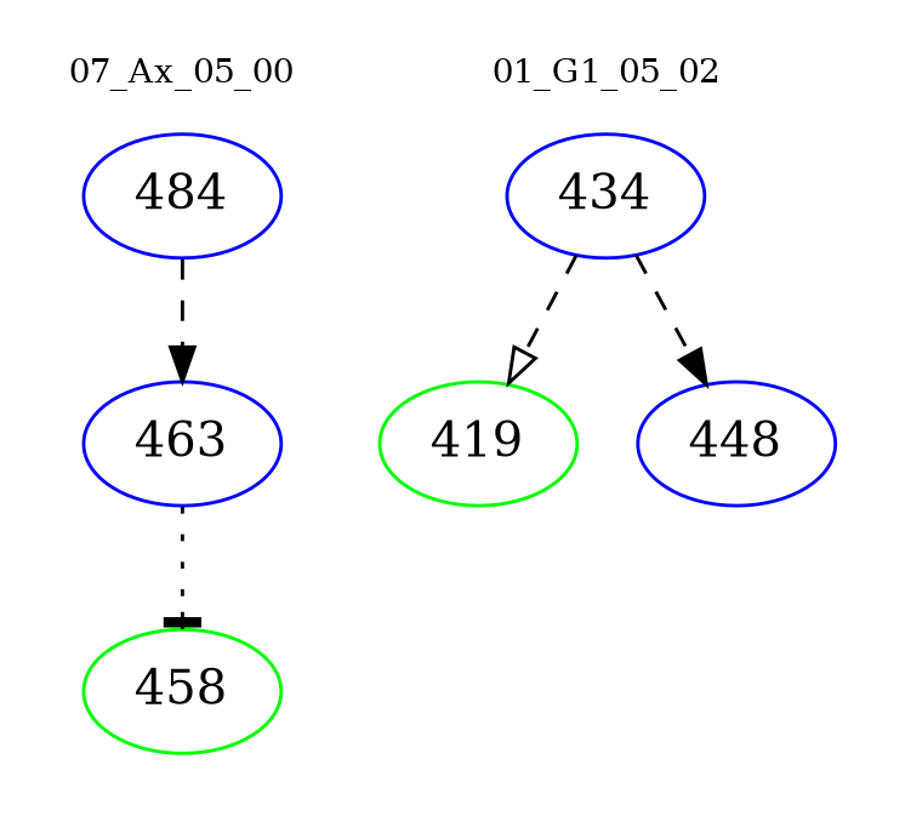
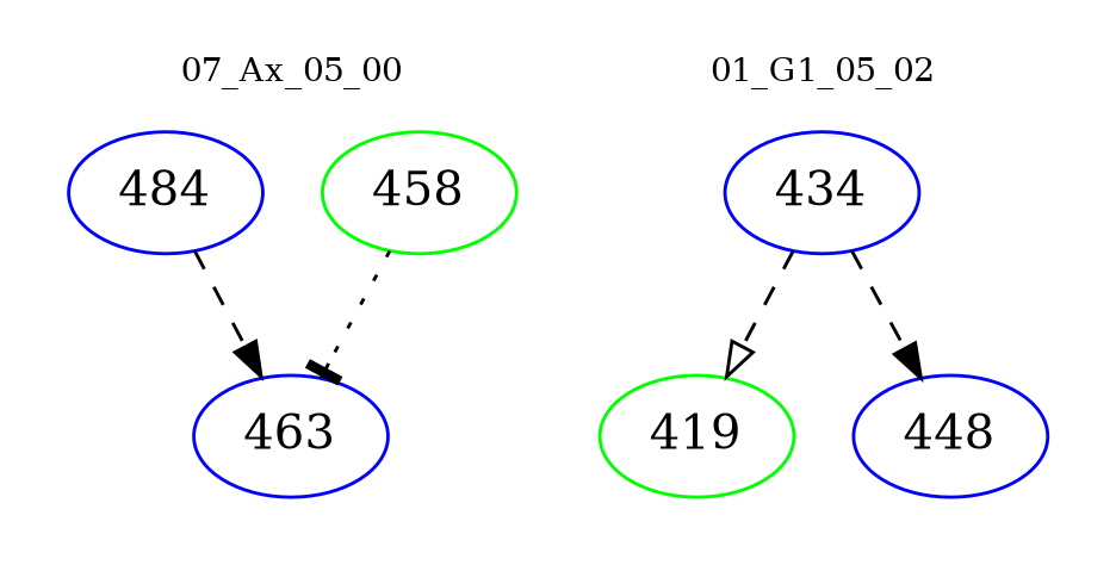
  digraph {
    node [color=blue]
    edge [arrowhead=normal color=black style=dashed]
    n1 [label=463]
    n2 [color=green label=458]
    n3 [label=484]
    n4 [label=434]
    n5 [color=green label=419]
    n6 [label=448]
    subgraph cluster_1 {
      color=white
      fontsize=10
      label="07_Ax_05_00"
      n1
      n2
      n3
    }
    subgraph cluster_2 {
      color=white
      fontsize=10
      label="01_G1_05_02"
      n4
      n5
      n6
    }
-   n1 -> n2 [arrowhead=tee style=dotted]
+   n2 -> n1 [arrowhead=tee style=dotted]
    n3 -> n1
    n4 -> n5 [arrowhead=onormal]
    n4 -> n6
  }
